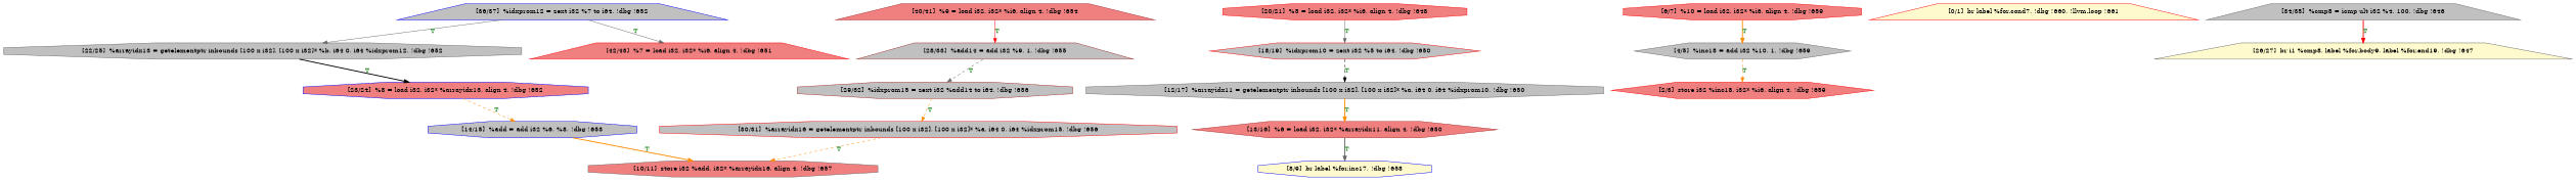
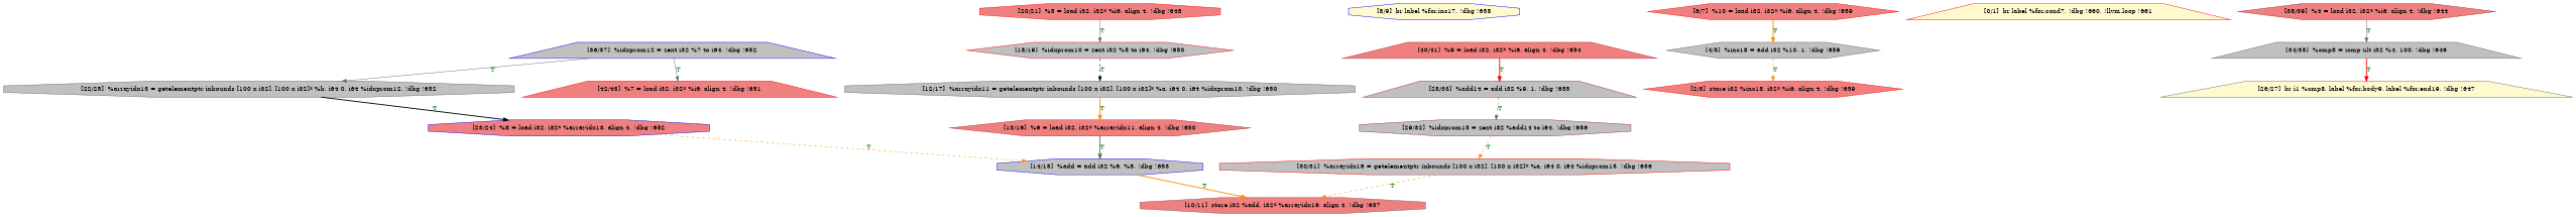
  digraph {
    node [color=red fillcolor=grey shape=octagon style=filled]
    edge [color=darkorange fontcolor=forestgreen style=dashed]
    n1 [color=brown label="[29/32]  %idxprom15 = zext i32 %add14 to i64, !dbg !656"]
    n2 [label="[30/31]  %arrayidx16 = getelementptr inbounds [100 x i32], [100 x i32]* %a, i64 0, i64 %idxprom15, !dbg !656"]
    n3 [color=gray40 fillcolor=lightcoral label="[10/11]  store i32 %add, i32* %arrayidx16, align 4, !dbg !657"]
    n4 [color=brown fillcolor=lightcoral label="[40/41]  %9 = load i32, i32* %i6, align 4, !dbg !654" shape=trapezium]
    n5 [color=brown label="[28/33]  %add14 = add i32 %9, 1, !dbg !655" shape=trapezium]
    n6 [color=blue label="[14/15]  %add = add i32 %6, %8, !dbg !653"]
    n7 [color=blue fillcolor=lemonchiffon label="[8/9]  br label %for.inc17, !dbg !658"]
    n8 [fillcolor=lightcoral label="[20/21]  %5 = load i32, i32* %i6, align 4, !dbg !648"]
    n9 [label="[18/19]  %idxprom10 = zext i32 %5 to i64, !dbg !650" shape=hexagon]
    n10 [color=gray40 label="[12/17]  %arrayidx11 = getelementptr inbounds [100 x i32], [100 x i32]* %a, i64 0, i64 %idxprom10, !dbg !650"]
-   n11 [fillcolor=lightcoral label="[6/7]  %10 = load i32, i32* %i6, align 4, !dbg !659"]
+   n11 [fillcolor=lightcoral label="[6/7]  %10 = load i32, i32* %i6, align 4, !dbg !659" shape=hexagon]
    n12 [color=gray40 label="[4/5]  %inc18 = add i32 %10, 1, !dbg !659" shape=hexagon]
    n13 [fillcolor=lightcoral label="[2/3]  store i32 %inc18, i32* %i6, align 4, !dbg !659" shape=hexagon]
    n14 [color=blue label="[36/37]  %idxprom12 = zext i32 %7 to i64, !dbg !652" shape=trapezium]
    n15 [color=gray40 label="[22/25]  %arrayidx13 = getelementptr inbounds [100 x i32], [100 x i32]* %b, i64 0, i64 %idxprom12, !dbg !652"]
    n16 [fillcolor=lightcoral label="[42/43]  %7 = load i32, i32* %i6, align 4, !dbg !651" shape=trapezium]
    n17 [color=blue fillcolor=lightcoral label="[23/24]  %8 = load i32, i32* %arrayidx13, align 4, !dbg !652"]
    n18 [color=brown fillcolor=lightcoral label="[13/16]  %6 = load i32, i32* %arrayidx11, align 4, !dbg !650" shape=hexagon]
    n19 [fillcolor=lemonchiffon label="[0/1]  br label %for.cond7, !dbg !660, !llvm.loop !661" shape=trapezium]
+   n20 [color=brown fillcolor=lightcoral label="[38/39]  %4 = load i32, i32* %i6, align 4, !dbg !644" shape=hexagon]
    n21 [color=gray40 label="[34/35]  %cmp8 = icmp ult i32 %4, 100, !dbg !646" shape=trapezium]
    n22 [color=gray40 fillcolor=lemonchiffon label="[26/27]  br i1 %cmp8, label %for.body9, label %for.end19, !dbg !647" shape=trapezium]
    n1 -> n2 [label=T]
    n2 -> n3 [label=T]
-   n4 -> n5 [color=red label=T style=solid]
+   n4 -> n5 [color=red label=T style=bold]
    n5 -> n1 [color=gray40 label=T]
    n6 -> n3 [label=T style=bold]
    n8 -> n9 [color=gray40 label=T style=solid]
    n9 -> n10 [color=black label=T]
    n10 -> n18 [label=T style=bold]
    n11 -> n12 [label=T style=bold]
    n12 -> n13 [label=T]
    n14 -> n15 [color=gray40 label=T style=solid]
    n14 -> n16 [color=gray40 label=T style=solid]
    n15 -> n17 [color=black label=T style=bold]
    n17 -> n6 [label=T]
-   n18 -> n7 [color=gray40 label=T style=bold]
+   n18 -> n6 [color=gray40 label=T style=bold]
+   n20 -> n21 [color=gray40 label=T style=solid]
    n21 -> n22 [color=red label=T style=bold]
  }
